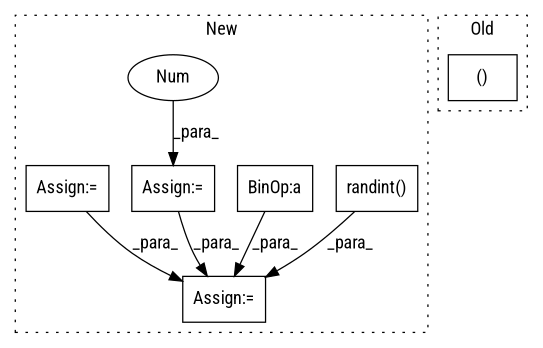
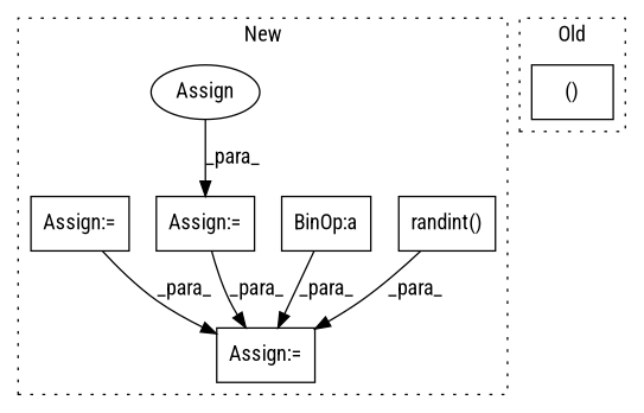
  digraph {
    fontname="Roboto Condensed"
    node [a=68 l=3 shape=box fontname="Roboto Condensed"]
    edge [fontname="Roboto Condensed"]
    n1 [a=75 l="15,1" label="randint()" s="2981,3016"]
    n2 [label="Assign:=" s=3254]
    n3 [a=82 label="BinOp:a" s=3021]
    n4 [label="Assign:=" s=3234]
-   n5 [a=76 label=Num s=3237 shape=ellipse]
+   n5 [a=76 label=Assign s=3237 shape=ellipse]
    n6 [label="Assign:=" s=3117]
    n7 [a=54 l=5 label="()" s=5227]
    subgraph cluster_1 {
      label=New
      style=dotted
      n1
      n2
      n3
      n4
      n5
      n6
    }
    subgraph cluster_2 {
      label=Old
      style=dotted
      n7
    }
    n1 -> n2 [label=_para_]
    n3 -> n2 [label=_para_]
    n4 -> n2 [label=_para_]
    n5 -> n4 [label=_para_]
    n6 -> n2 [label=_para_]
  }
